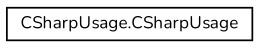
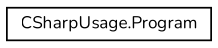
  digraph {
    rankdir=LR
    fontname=Nunito
-   n1 [color=black fillcolor=white fontname=Nunito fontsize=10 height=0.2 label="CSharpUsage.CSharpUsage" shape=record style=filled width=0.4]
+   n1 [color=black fillcolor=white fontname=Nunito fontsize=10 height=0.2 label="CSharpUsage.Program" shape=record style=filled width=0.4]
  }
